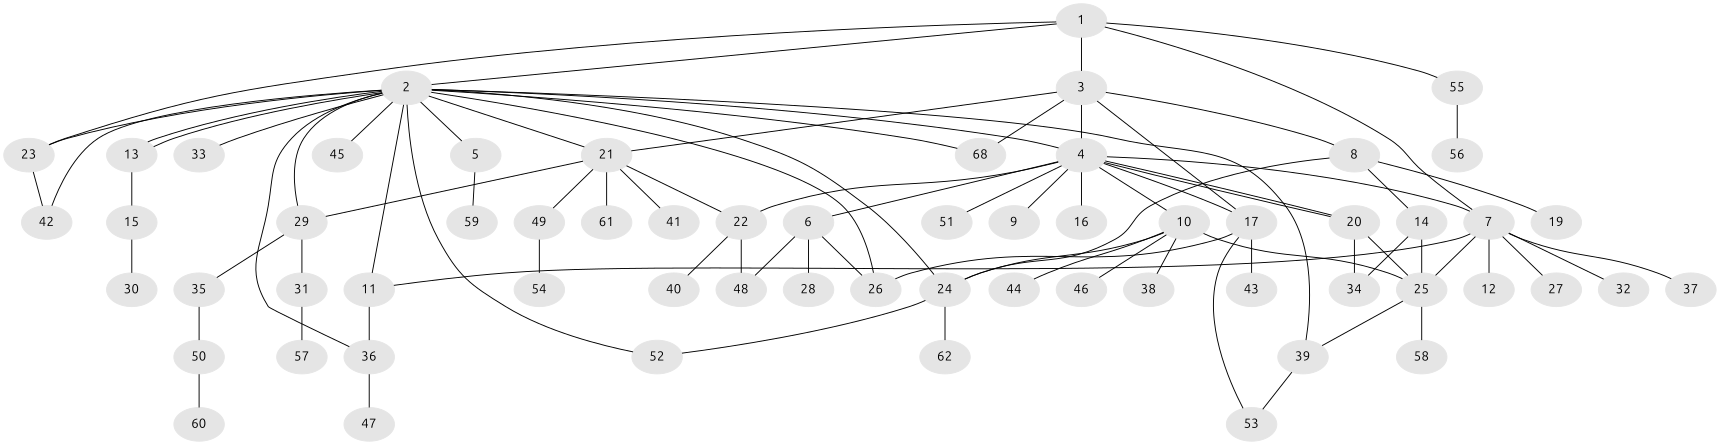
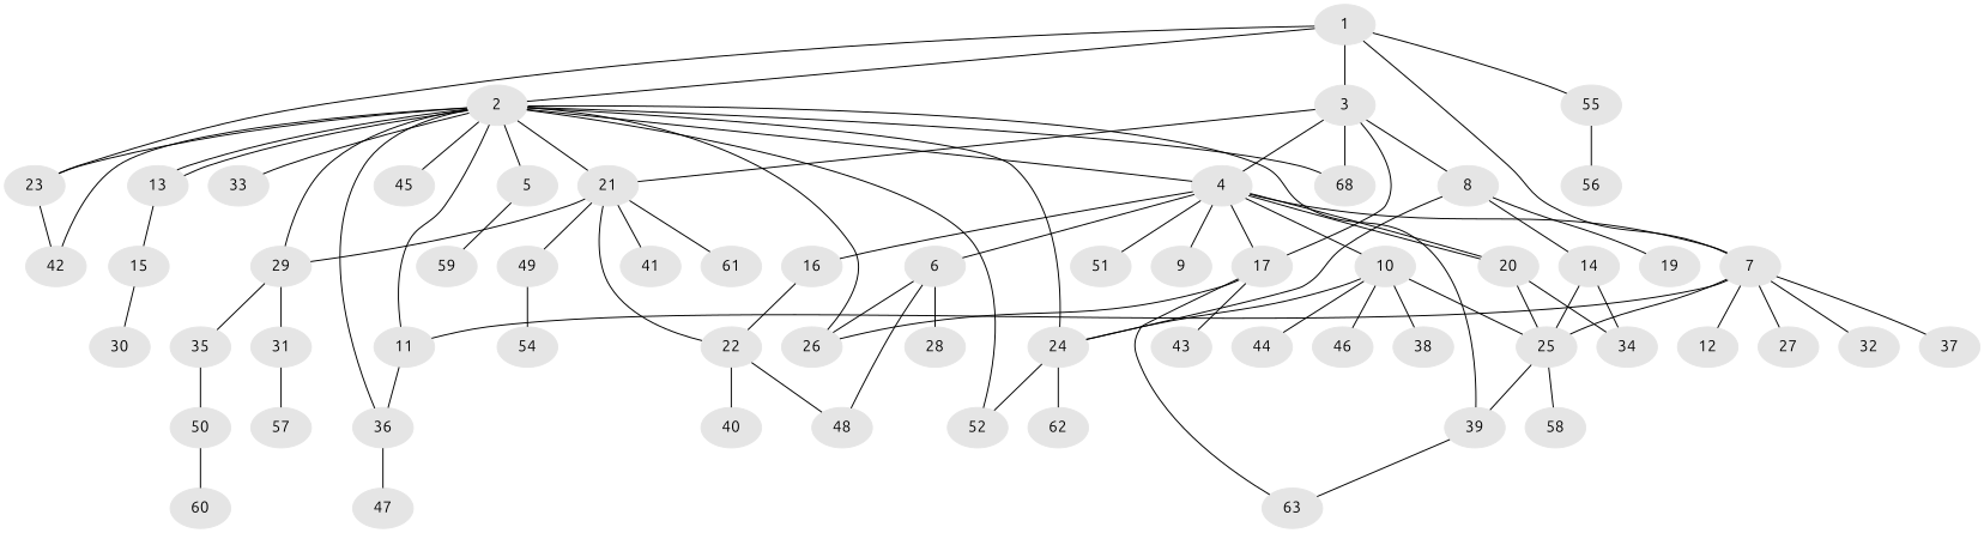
  graph {
    fontname=Ubuntu
    node [color=gray90 fontname=Ubuntu style=filled]
    edge [fontname=Ubuntu]
    1
    2
    3
    7
    23
    55
    4
    5
    11
    13
    n11 [label=68]
    21
    24
    26
    29
    33
    36
    39
    42
    45
    52
    8
    17
    12
    25
    27
    32
    37
    56
    6
    9
    10
    16
    20
    22
    51
    59
    15
    41
    49
    61
    62
    31
    35
    47
-   53
+   53 [label=63]
    14
    19
    43
    28
    48
    38
    44
    46
    34
    40
    58
    30
    54
    57
    50
    60
    1 -- 2
    1 -- 3
    1 -- 7
    1 -- 23
    1 -- 55
    2 -- 23
    2 -- 4
    2 -- 5
    2 -- 11
    2 -- 13
    2 -- 13
    2 -- n11
    2 -- 21
    2 -- 24
    2 -- 26
    2 -- 29
    2 -- 33
    2 -- 36
    2 -- 39
    2 -- 42
    2 -- 45
    2 -- 52
    3 -- 4
    3 -- n11
    3 -- 21
    3 -- 8
    3 -- 17
    7 -- 11
    7 -- 12
    7 -- 25
    7 -- 27
    7 -- 32
    7 -- 37
    23 -- 42
    55 -- 56
    4 -- 7
    4 -- 17
    4 -- 6
    4 -- 9
    4 -- 10
    4 -- 16
    4 -- 20
    4 -- 20
-   4 -- 22
+   16 -- 22
    4 -- 51
    5 -- 59
    11 -- 36
    13 -- 15
    21 -- 29
    21 -- 22
    21 -- 41
    21 -- 49
    21 -- 61
    24 -- 52
    24 -- 62
    29 -- 31
    29 -- 35
    36 -- 47
    39 -- 53
    8 -- 24
    8 -- 14
    8 -- 19
    17 -- 26
    17 -- 53
    17 -- 43
    25 -- 39
    25 -- 58
    6 -- 26
    6 -- 28
    6 -- 48
    10 -- 24
    10 -- 25
    10 -- 38
    10 -- 44
    10 -- 46
    20 -- 25
    20 -- 34
    22 -- 48
    22 -- 40
    15 -- 30
    49 -- 54
    31 -- 57
    35 -- 50
    14 -- 25
    14 -- 34
    50 -- 60
  }
